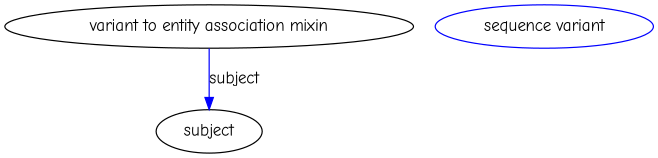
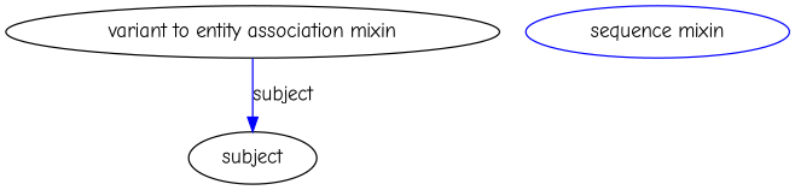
  digraph {
    fontname="Comic Neue"
    node [fontname="Comic Neue"]
    n1 [height=0.5 label="variant to entity association mixin" width=4.7121]
    subject [height=0.5 width=1.2277]
-   n3 [color=blue height=0.5 label="sequence variant" width=2.5095]
+   n3 [color=blue height=0.5 label="sequence mixin" width=2.5095]
    n1 -> subject [color=blue label=subject style=solid fontname="Comic Neue"]
  }
